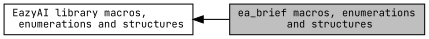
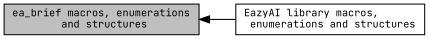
  digraph {
    rankdir=LR
    fontname="JetBrains Mono"
    node [color=black fontname="JetBrains Mono" fontsize=10 shape=box]
    n1 [height=0.2 label="EazyAI library macros,\l enumerations and structures" width=0.4]
    n2 [fillcolor=grey75 fontcolor=black height=0.2 label="ea_brief macros, enumerations\l and structures" style=filled width=0.4]
-   n1 -> n2 [dir=back fontname="JetBrains Mono" fontsize=10 labelfontname=Helvetica labelfontsize=10 shape=plaintext style=solid]
+   n2 -> n1 [dir=back fontname="JetBrains Mono" fontsize=10 labelfontname=Helvetica labelfontsize=10 shape=plaintext style=solid]
  }
